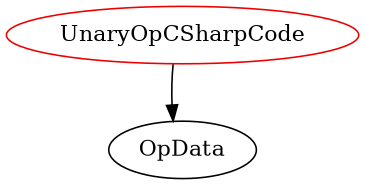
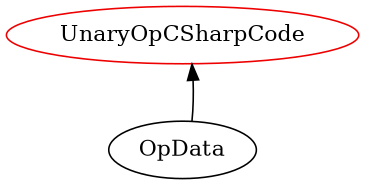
  digraph {
    n1 [color=red2 label=UnaryOpCSharpCode shape=oval]
    OpData
-   n1 -> OpData
+   OpData -> n1
  }
